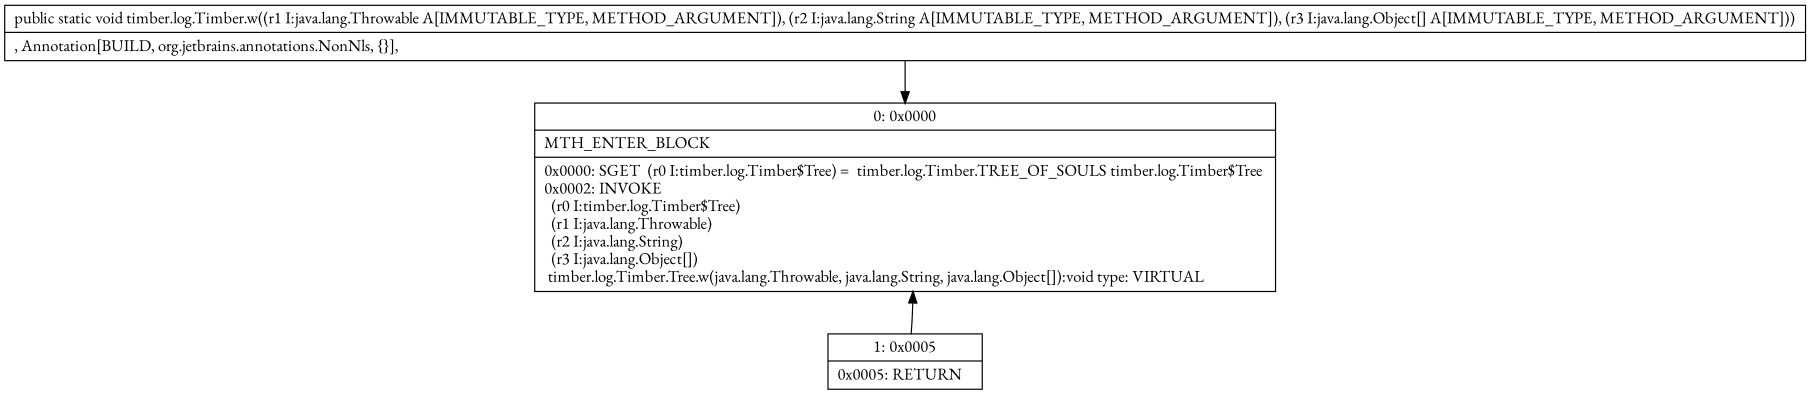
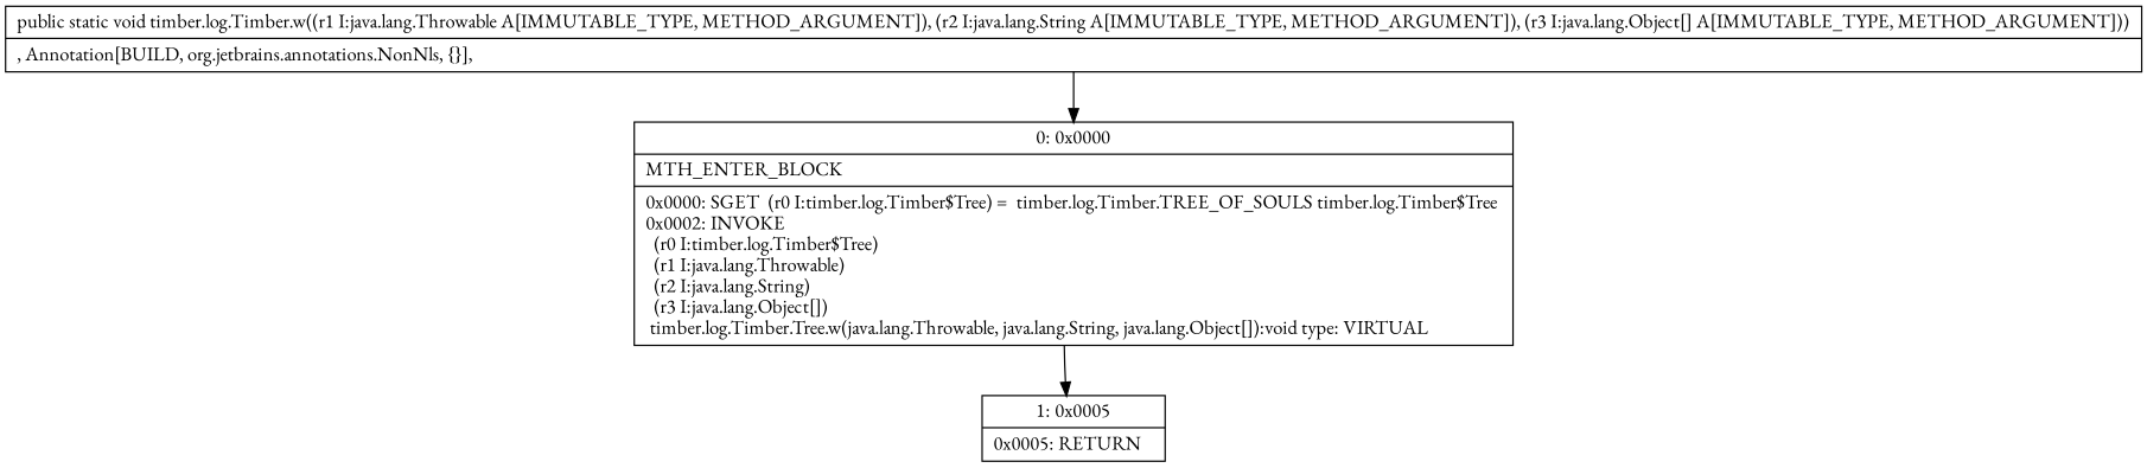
  digraph {
    fontname="EB Garamond"
    node [shape=record fontname="EB Garamond"]
    edge [fontname="EB Garamond"]
    n1 [label="{0\:\ 0x0000|MTH_ENTER_BLOCK\l|0x0000: SGET  (r0 I:timber.log.Timber$Tree) =  timber.log.Timber.TREE_OF_SOULS timber.log.Timber$Tree \l0x0002: INVOKE  \l  (r0 I:timber.log.Timber$Tree)\l  (r1 I:java.lang.Throwable)\l  (r2 I:java.lang.String)\l  (r3 I:java.lang.Object[])\l timber.log.Timber.Tree.w(java.lang.Throwable, java.lang.String, java.lang.Object[]):void type: VIRTUAL \l}"]
    n2 [label="{1\:\ 0x0005|0x0005: RETURN   \l}"]
    n3 [label="{public static void timber.log.Timber.w((r1 I:java.lang.Throwable A[IMMUTABLE_TYPE, METHOD_ARGUMENT]), (r2 I:java.lang.String A[IMMUTABLE_TYPE, METHOD_ARGUMENT]), (r3 I:java.lang.Object[] A[IMMUTABLE_TYPE, METHOD_ARGUMENT]))  | , Annotation[BUILD, org.jetbrains.annotations.NonNls, \{\}], \l}"]
-   n2 -> n1
+   n1 -> n2
    n3 -> n1
  }
